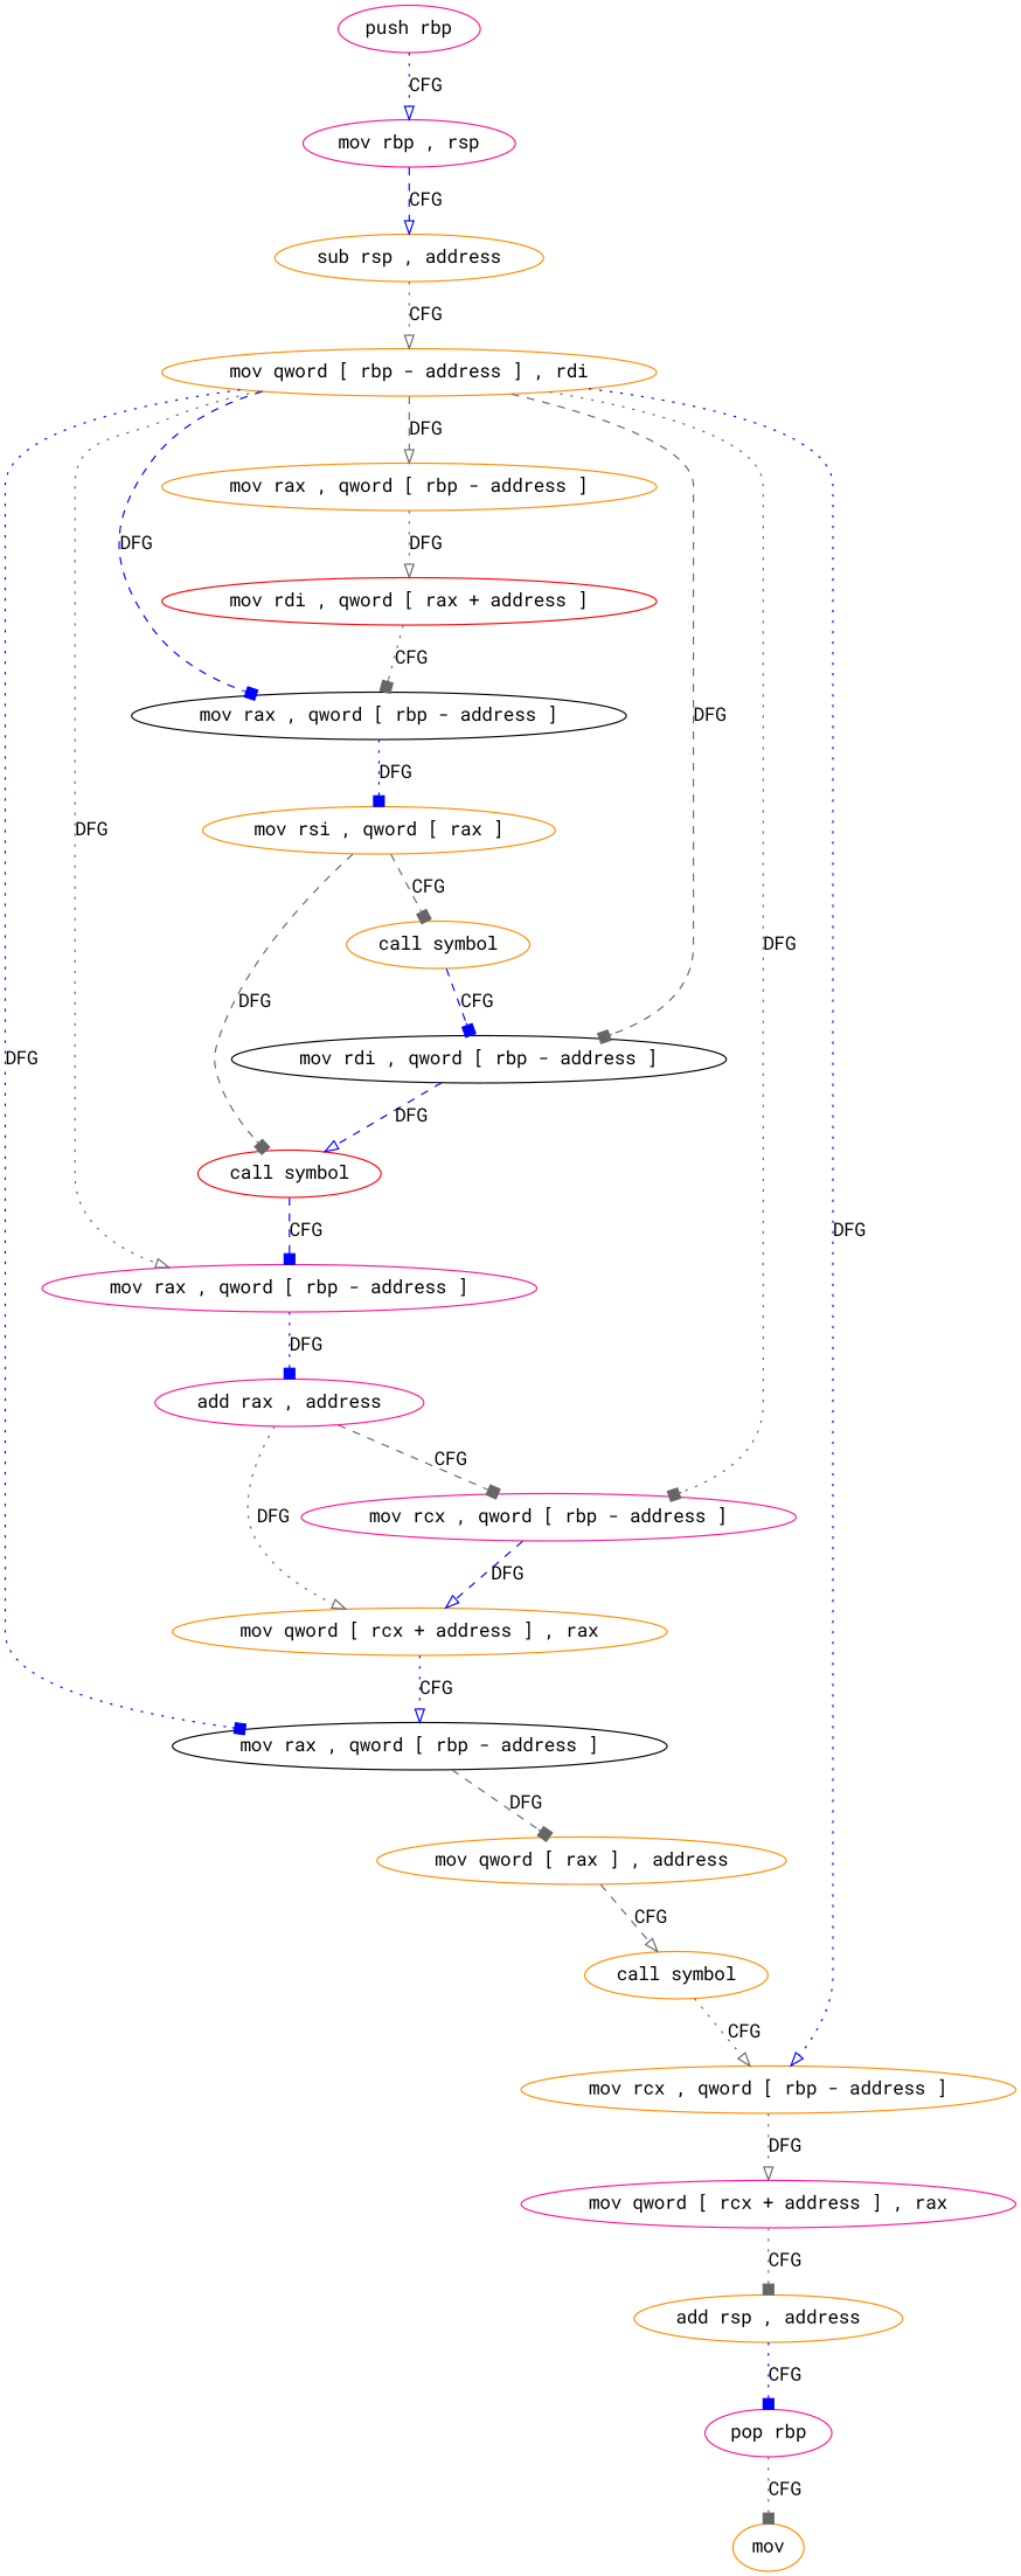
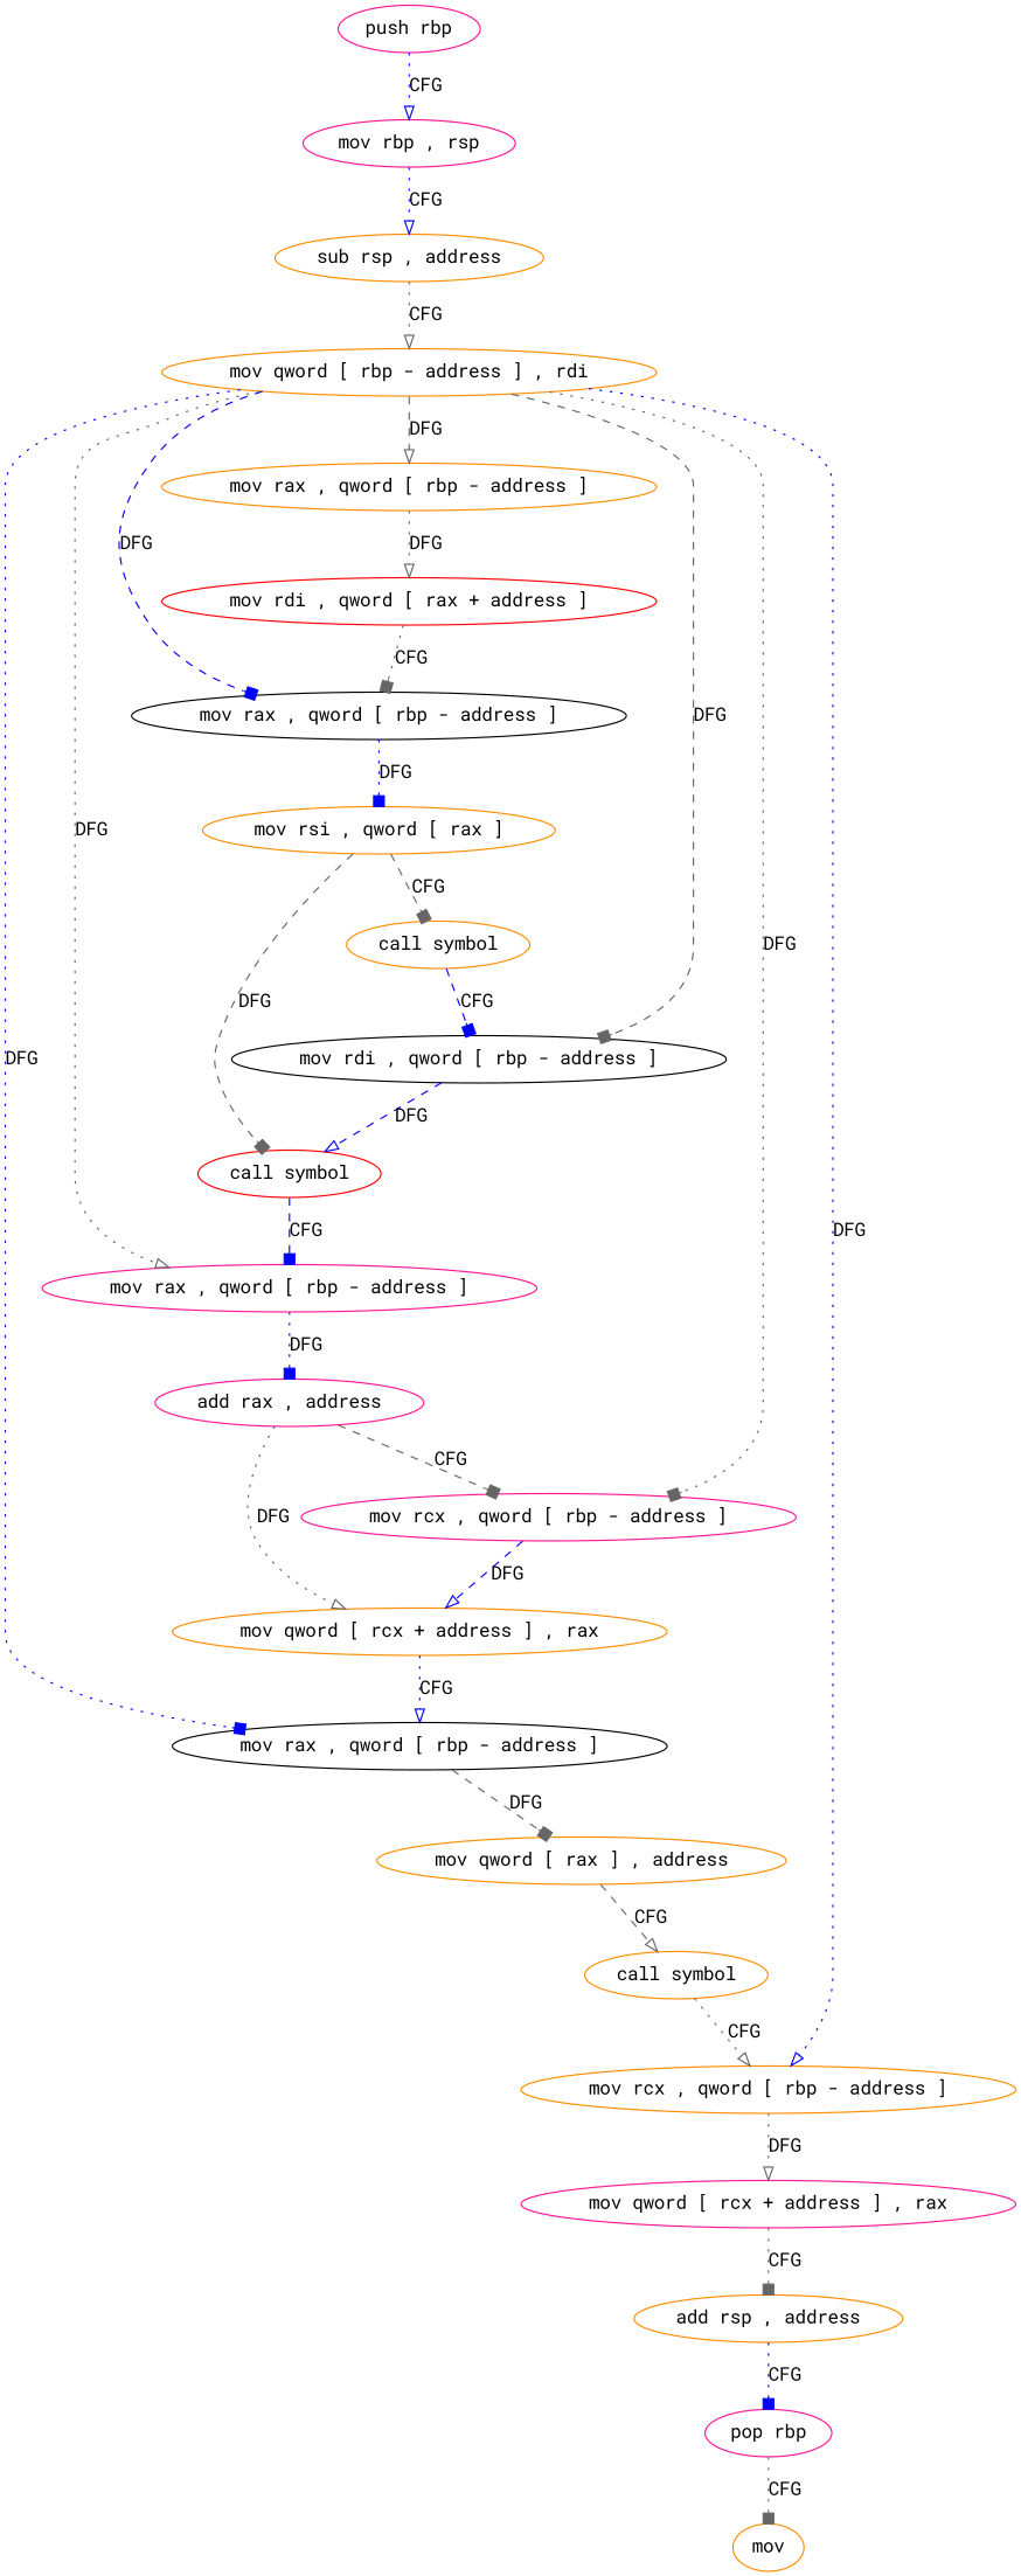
  digraph {
    fontname="Roboto Mono"
    node [color=darkorange fontname="Roboto Mono"]
    edge [arrowhead=box color=gray40 fontname="Roboto Mono" style=dotted]
    n1 [color=deeppink label="push rbp"]
    n2 [color=deeppink label="mov rbp , rsp"]
    n3 [label="sub rsp , address"]
    n4 [label="mov qword [ rbp - address ] , rdi"]
    n5 [label="mov rax , qword [ rbp - address ]"]
    n6 [color=black label="mov rax , qword [ rbp - address ]"]
    n7 [color=black label="mov rdi , qword [ rbp - address ]"]
    n8 [color=deeppink label="mov rax , qword [ rbp - address ]"]
    n9 [color=deeppink label="mov rcx , qword [ rbp - address ]"]
    n10 [color=black label="mov rax , qword [ rbp - address ]"]
    n11 [label="mov rcx , qword [ rbp - address ]"]
    n12 [color=red label="mov rdi , qword [ rax + address ]"]
    n13 [label="mov rsi , qword [ rax ]"]
    n14 [color=red label="call symbol"]
    n15 [color=deeppink label="add rax , address"]
    n16 [label="mov qword [ rcx + address ] , rax"]
    n17 [label="mov qword [ rax ] , address"]
    n18 [color=deeppink label="mov qword [ rcx + address ] , rax"]
    n19 [label="call symbol"]
    n20 [label="call symbol"]
    n21 [label="add rsp , address"]
    n22 [color=deeppink label="pop rbp"]
    n23 [label=mov]
    n1 -> n2 [arrowhead=onormal color=blue label=CFG]
-   n2 -> n3 [arrowhead=onormal color=blue label=CFG style=dashed]
+   n2 -> n3 [arrowhead=onormal color=blue label=CFG]
    n3 -> n4 [arrowhead=onormal label=CFG]
    n4 -> n5 [arrowhead=onormal label=DFG style=dashed]
    n4 -> n6 [color=blue label=DFG style=dashed]
    n4 -> n7 [label=DFG style=dashed]
    n4 -> n8 [arrowhead=onormal label=DFG]
    n4 -> n9 [label=DFG]
    n4 -> n10 [color=blue label=DFG]
    n4 -> n11 [arrowhead=onormal color=blue label=DFG]
    n5 -> n12 [arrowhead=onormal label=DFG]
    n6 -> n13 [color=blue label=DFG]
    n7 -> n14 [arrowhead=onormal color=blue label=DFG style=dashed]
    n8 -> n15 [color=blue label=DFG]
    n9 -> n16 [arrowhead=onormal color=blue label=DFG style=dashed]
    n10 -> n17 [label=DFG style=dashed]
    n11 -> n18 [arrowhead=onormal label=DFG]
    n12 -> n6 [label=CFG]
    n13 -> n14 [label=DFG style=dashed]
    n13 -> n19 [label=CFG style=dashed]
    n14 -> n8 [color=blue label=CFG style=dashed]
    n15 -> n9 [label=CFG style=dashed]
    n15 -> n16 [arrowhead=onormal label=DFG]
    n16 -> n10 [arrowhead=onormal color=blue label=CFG]
    n17 -> n20 [arrowhead=onormal label=CFG style=dashed]
    n18 -> n21 [label=CFG]
    n19 -> n7 [color=blue label=CFG style=dashed]
    n20 -> n11 [arrowhead=onormal label=CFG]
    n21 -> n22 [color=blue label=CFG]
    n22 -> n23 [label=CFG]
  }
